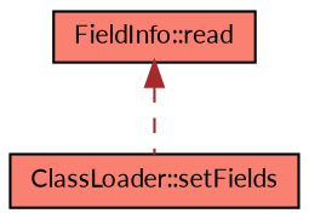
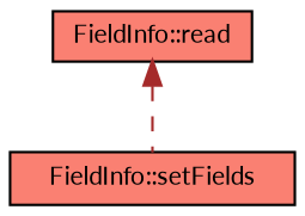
  digraph {
    rankdir=TB
    fontname=Lato
    node [color=black fillcolor=salmon fontname=Lato fontsize=10 shape=record style=filled]
    n1 [fontcolor=black height=0.2 label="FieldInfo::read" width=0.4]
-   n2 [height=0.2 label="ClassLoader::setFields" width=0.4]
+   n2 [height=0.2 label="FieldInfo::setFields" width=0.4]
    n1 -> n2 [color=brown dir=back fontname=Lato fontsize=10 labelfontname=Helvetica labelfontsize=10 style=dashed]
  }
